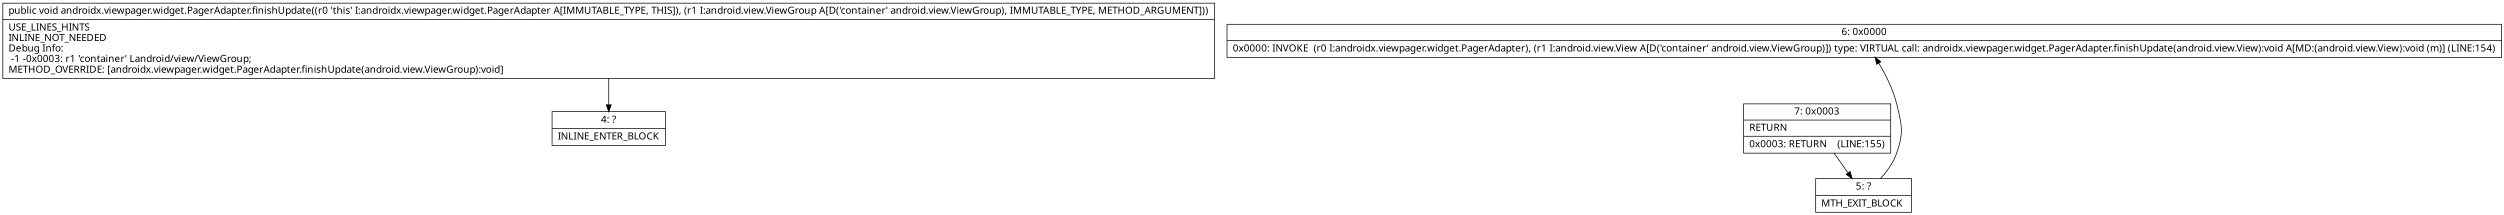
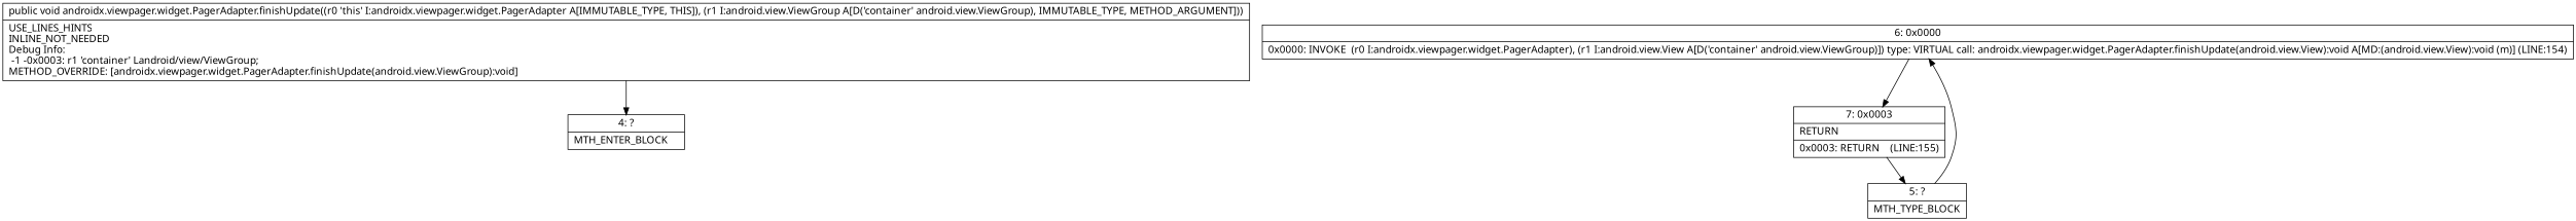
  digraph {
    fontname="Noto Sans"
    node [fontname="Noto Sans" shape=record]
    edge [fontname="Noto Sans"]
-   n1 [label="{4\:\ ?|INLINE_ENTER_BLOCK\l}"]
+   n1 [label="{4\:\ ?|MTH_ENTER_BLOCK\l}"]
    n2 [label="{6\:\ 0x0000|0x0000: INVOKE  (r0 I:androidx.viewpager.widget.PagerAdapter), (r1 I:android.view.View A[D('container' android.view.ViewGroup)]) type: VIRTUAL call: androidx.viewpager.widget.PagerAdapter.finishUpdate(android.view.View):void A[MD:(android.view.View):void (m)] (LINE:154)\l}"]
    n3 [label="{7\:\ 0x0003|RETURN\l|0x0003: RETURN    (LINE:155)\l}"]
-   n4 [label="{5\:\ ?|MTH_EXIT_BLOCK\l}"]
+   n4 [label="{5\:\ ?|MTH_TYPE_BLOCK\l}"]
    n5 [label="{public void androidx.viewpager.widget.PagerAdapter.finishUpdate((r0 'this' I:androidx.viewpager.widget.PagerAdapter A[IMMUTABLE_TYPE, THIS]), (r1 I:android.view.ViewGroup A[D('container' android.view.ViewGroup), IMMUTABLE_TYPE, METHOD_ARGUMENT]))  | USE_LINES_HINTS\lINLINE_NOT_NEEDED\lDebug Info:\l  \-1 \-0x0003: r1 'container' Landroid\/view\/ViewGroup;\lMETHOD_OVERRIDE: [androidx.viewpager.widget.PagerAdapter.finishUpdate(android.view.ViewGroup):void]\l}"]
+   n2 -> n3
    n3 -> n4
    n4 -> n2
    n5 -> n1
  }
